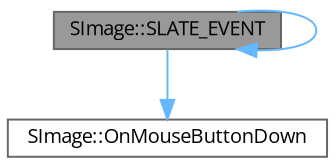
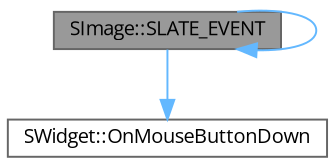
  digraph {
    rankdir=TB
    fontname="Open Sans"
    node [fontname="Open Sans" fontsize=10 shape=box style=filled]
    edge [color=steelblue1 fontname="Open Sans" fontsize=10 labelfontname=Helvetica labelfontsize=10 style=solid]
    n1 [color=gray40 fillcolor=grey60 fontcolor=black height=0.2 label="SImage::SLATE_EVENT" width=0.4]
-   n2 [color=grey40 fillcolor=white height=0.2 label="SImage::OnMouseButtonDown" width=0.4]
+   n2 [color=grey40 fillcolor=white height=0.2 label="SWidget::OnMouseButtonDown" width=0.4]
    n1 -> n1
    n1 -> n2
  }
